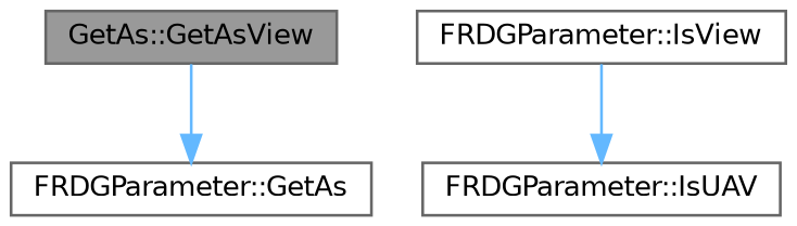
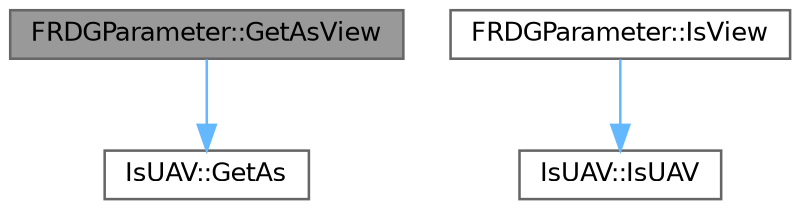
  digraph {
    rankdir=TB
    node [color=grey40 fillcolor=white fontname=Helvetica fontsize=10 shape=box style=filled]
    edge [color=steelblue1 fontname=Helvetica fontsize=10 labelfontname=Helvetica labelfontsize=10 style=solid]
-   n1 [color=gray40 fillcolor=grey60 fontcolor=black height=0.2 label="GetAs::GetAsView" width=0.4]
-   n2 [height=0.2 label="FRDGParameter::GetAs" width=0.4]
+   n1 [color=gray40 fillcolor=grey60 fontcolor=black height=0.2 label="FRDGParameter::GetAsView" width=0.4]
+   n2 [height=0.2 label="IsUAV::GetAs" width=0.4]
    n3 [height=0.2 label="FRDGParameter::IsView" width=0.4]
-   n4 [height=0.2 label="FRDGParameter::IsUAV" width=0.4]
+   n4 [height=0.2 label="IsUAV::IsUAV" width=0.4]
    n1 -> n2
    n3 -> n4
  }
